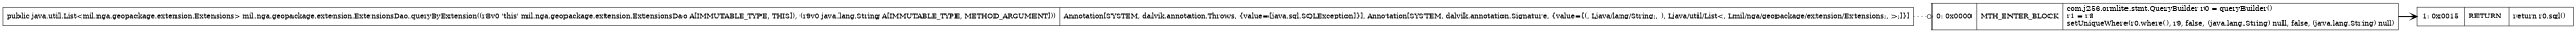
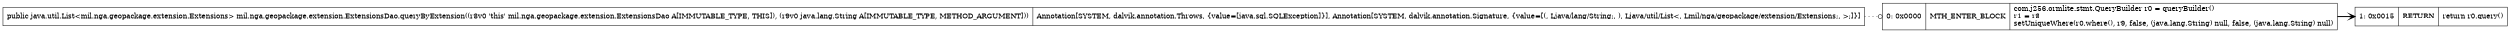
  digraph {
    rankdir=LR
    node [shape=record]
    n1 [label="{0\:\ 0x0000|MTH_ENTER_BLOCK\l|com.j256.ormlite.stmt.QueryBuilder r0 = queryBuilder()\lr1 = r8\lsetUniqueWhere(r0.where(), r9, false, (java.lang.String) null, false, (java.lang.String) null)\l}"]
-   n2 [label="{1\:\ 0x0015|RETURN\l|return r0.sql()\l}"]
+   n2 [label="{1\:\ 0x0015|RETURN\l|return r0.query()\l}"]
    n3 [label="{public java.util.List\<mil.nga.geopackage.extension.Extensions\> mil.nga.geopackage.extension.ExtensionsDao.queryByExtension((r8v0 'this' mil.nga.geopackage.extension.ExtensionsDao A[IMMUTABLE_TYPE, THIS]), (r9v0 java.lang.String A[IMMUTABLE_TYPE, METHOD_ARGUMENT]))  | Annotation[SYSTEM, dalvik.annotation.Throws, \{value=[java.sql.SQLException]\}], Annotation[SYSTEM, dalvik.annotation.Signature, \{value=[(, Ljava\/lang\/String;, ), Ljava\/util\/List\<, Lmil\/nga\/geopackage\/extension\/Extensions;, \>;]\}]\l}"]
    n1 -> n2 [style=bold arrowhead=vee]
    n3 -> n1 [style=dotted arrowhead=odot]
  }
